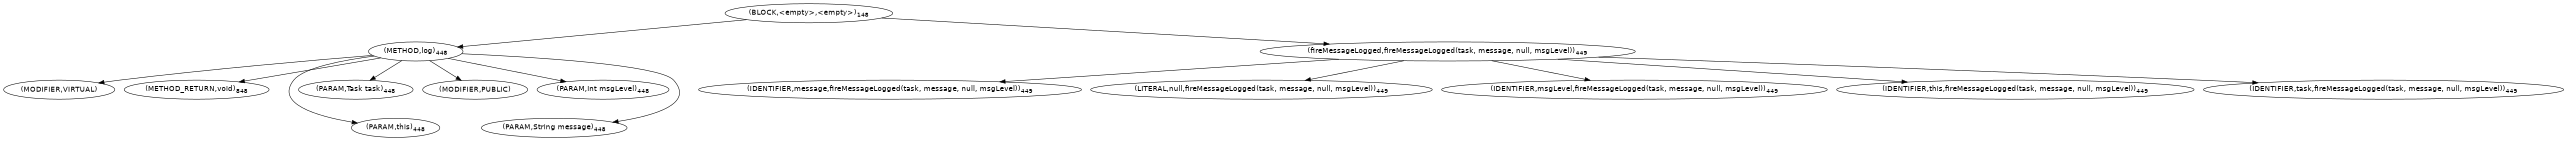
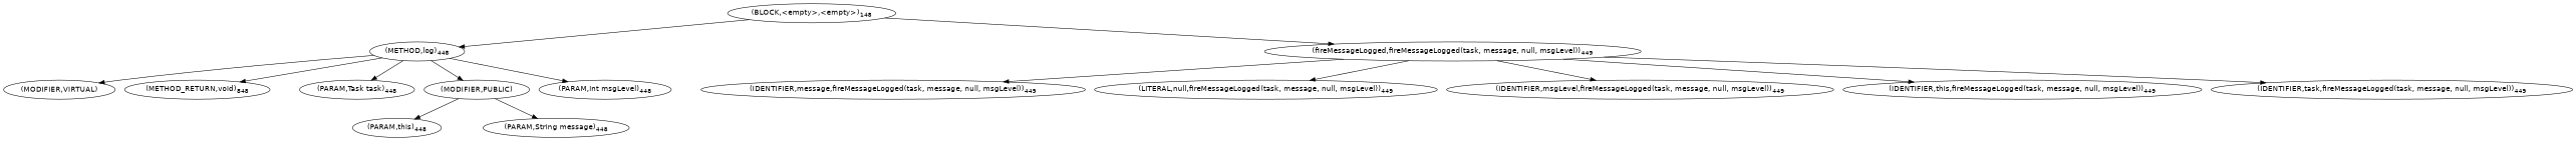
  digraph {
    fontname="DejaVu Sans"
    node [fontname="DejaVu Sans"]
    edge [fontname="DejaVu Sans"]
    n1 [label=<(METHOD,log)<SUB>448</SUB>>]
    n2 [label=<(PARAM,this)<SUB>448</SUB>>]
    n3 [label=<(PARAM,Task task)<SUB>448</SUB>>]
    n4 [label=<(PARAM,String message)<SUB>448</SUB>>]
    n5 [label=<(PARAM,int msgLevel)<SUB>448</SUB>>]
    n6 [label=<(MODIFIER,PUBLIC)>]
    n7 [label=<(MODIFIER,VIRTUAL)>]
    n8 [label=<(METHOD_RETURN,void)<SUB>848</SUB>>]
    n9 [label=<(BLOCK,&lt;empty&gt;,&lt;empty&gt;)<SUB>148</SUB>>]
    n10 [label=<(fireMessageLogged,fireMessageLogged(task, message, null, msgLevel))<SUB>449</SUB>>]
    n11 [label=<(IDENTIFIER,this,fireMessageLogged(task, message, null, msgLevel))<SUB>449</SUB>>]
    n12 [label=<(IDENTIFIER,task,fireMessageLogged(task, message, null, msgLevel))<SUB>449</SUB>>]
    n13 [label=<(IDENTIFIER,message,fireMessageLogged(task, message, null, msgLevel))<SUB>449</SUB>>]
    n14 [label=<(LITERAL,null,fireMessageLogged(task, message, null, msgLevel))<SUB>449</SUB>>]
    n15 [label=<(IDENTIFIER,msgLevel,fireMessageLogged(task, message, null, msgLevel))<SUB>449</SUB>>]
-   n1 -> n2
+   n6 -> n2
    n1 -> n3
-   n1 -> n4
+   n6 -> n4
    n1 -> n5
    n1 -> n6
    n1 -> n7
    n1 -> n8
    n9 -> n1
    n9 -> n10
    n10 -> n11
    n10 -> n12
    n10 -> n13
    n10 -> n14
    n10 -> n15
  }
